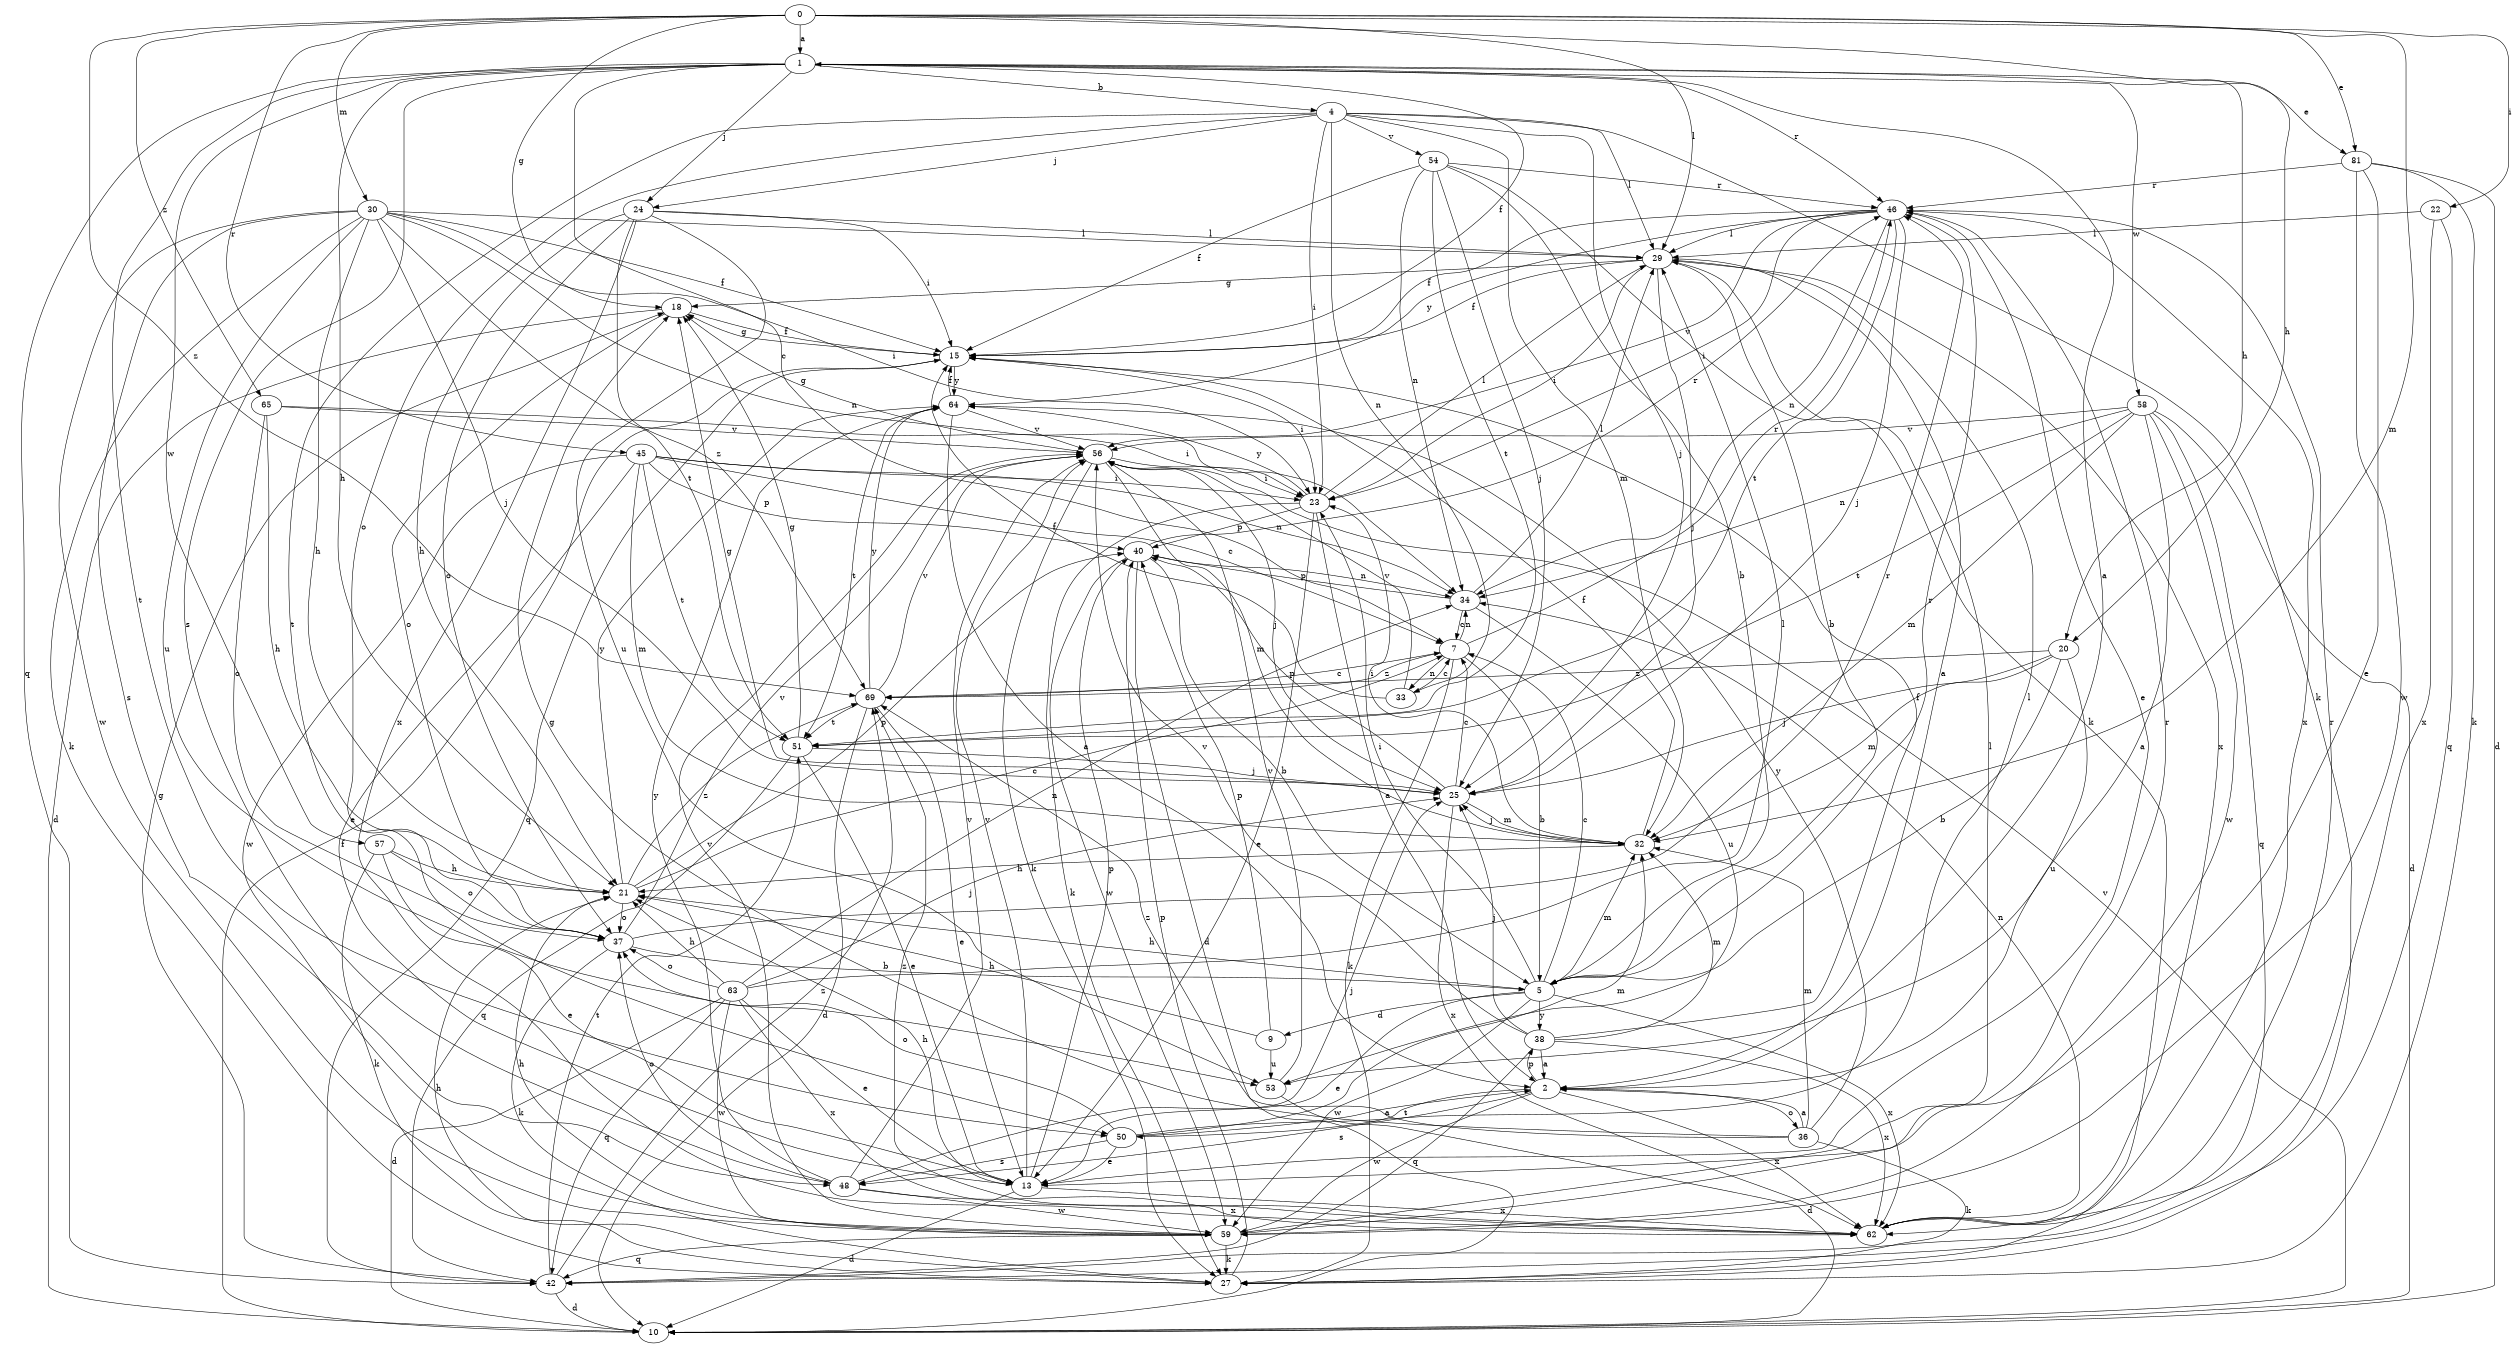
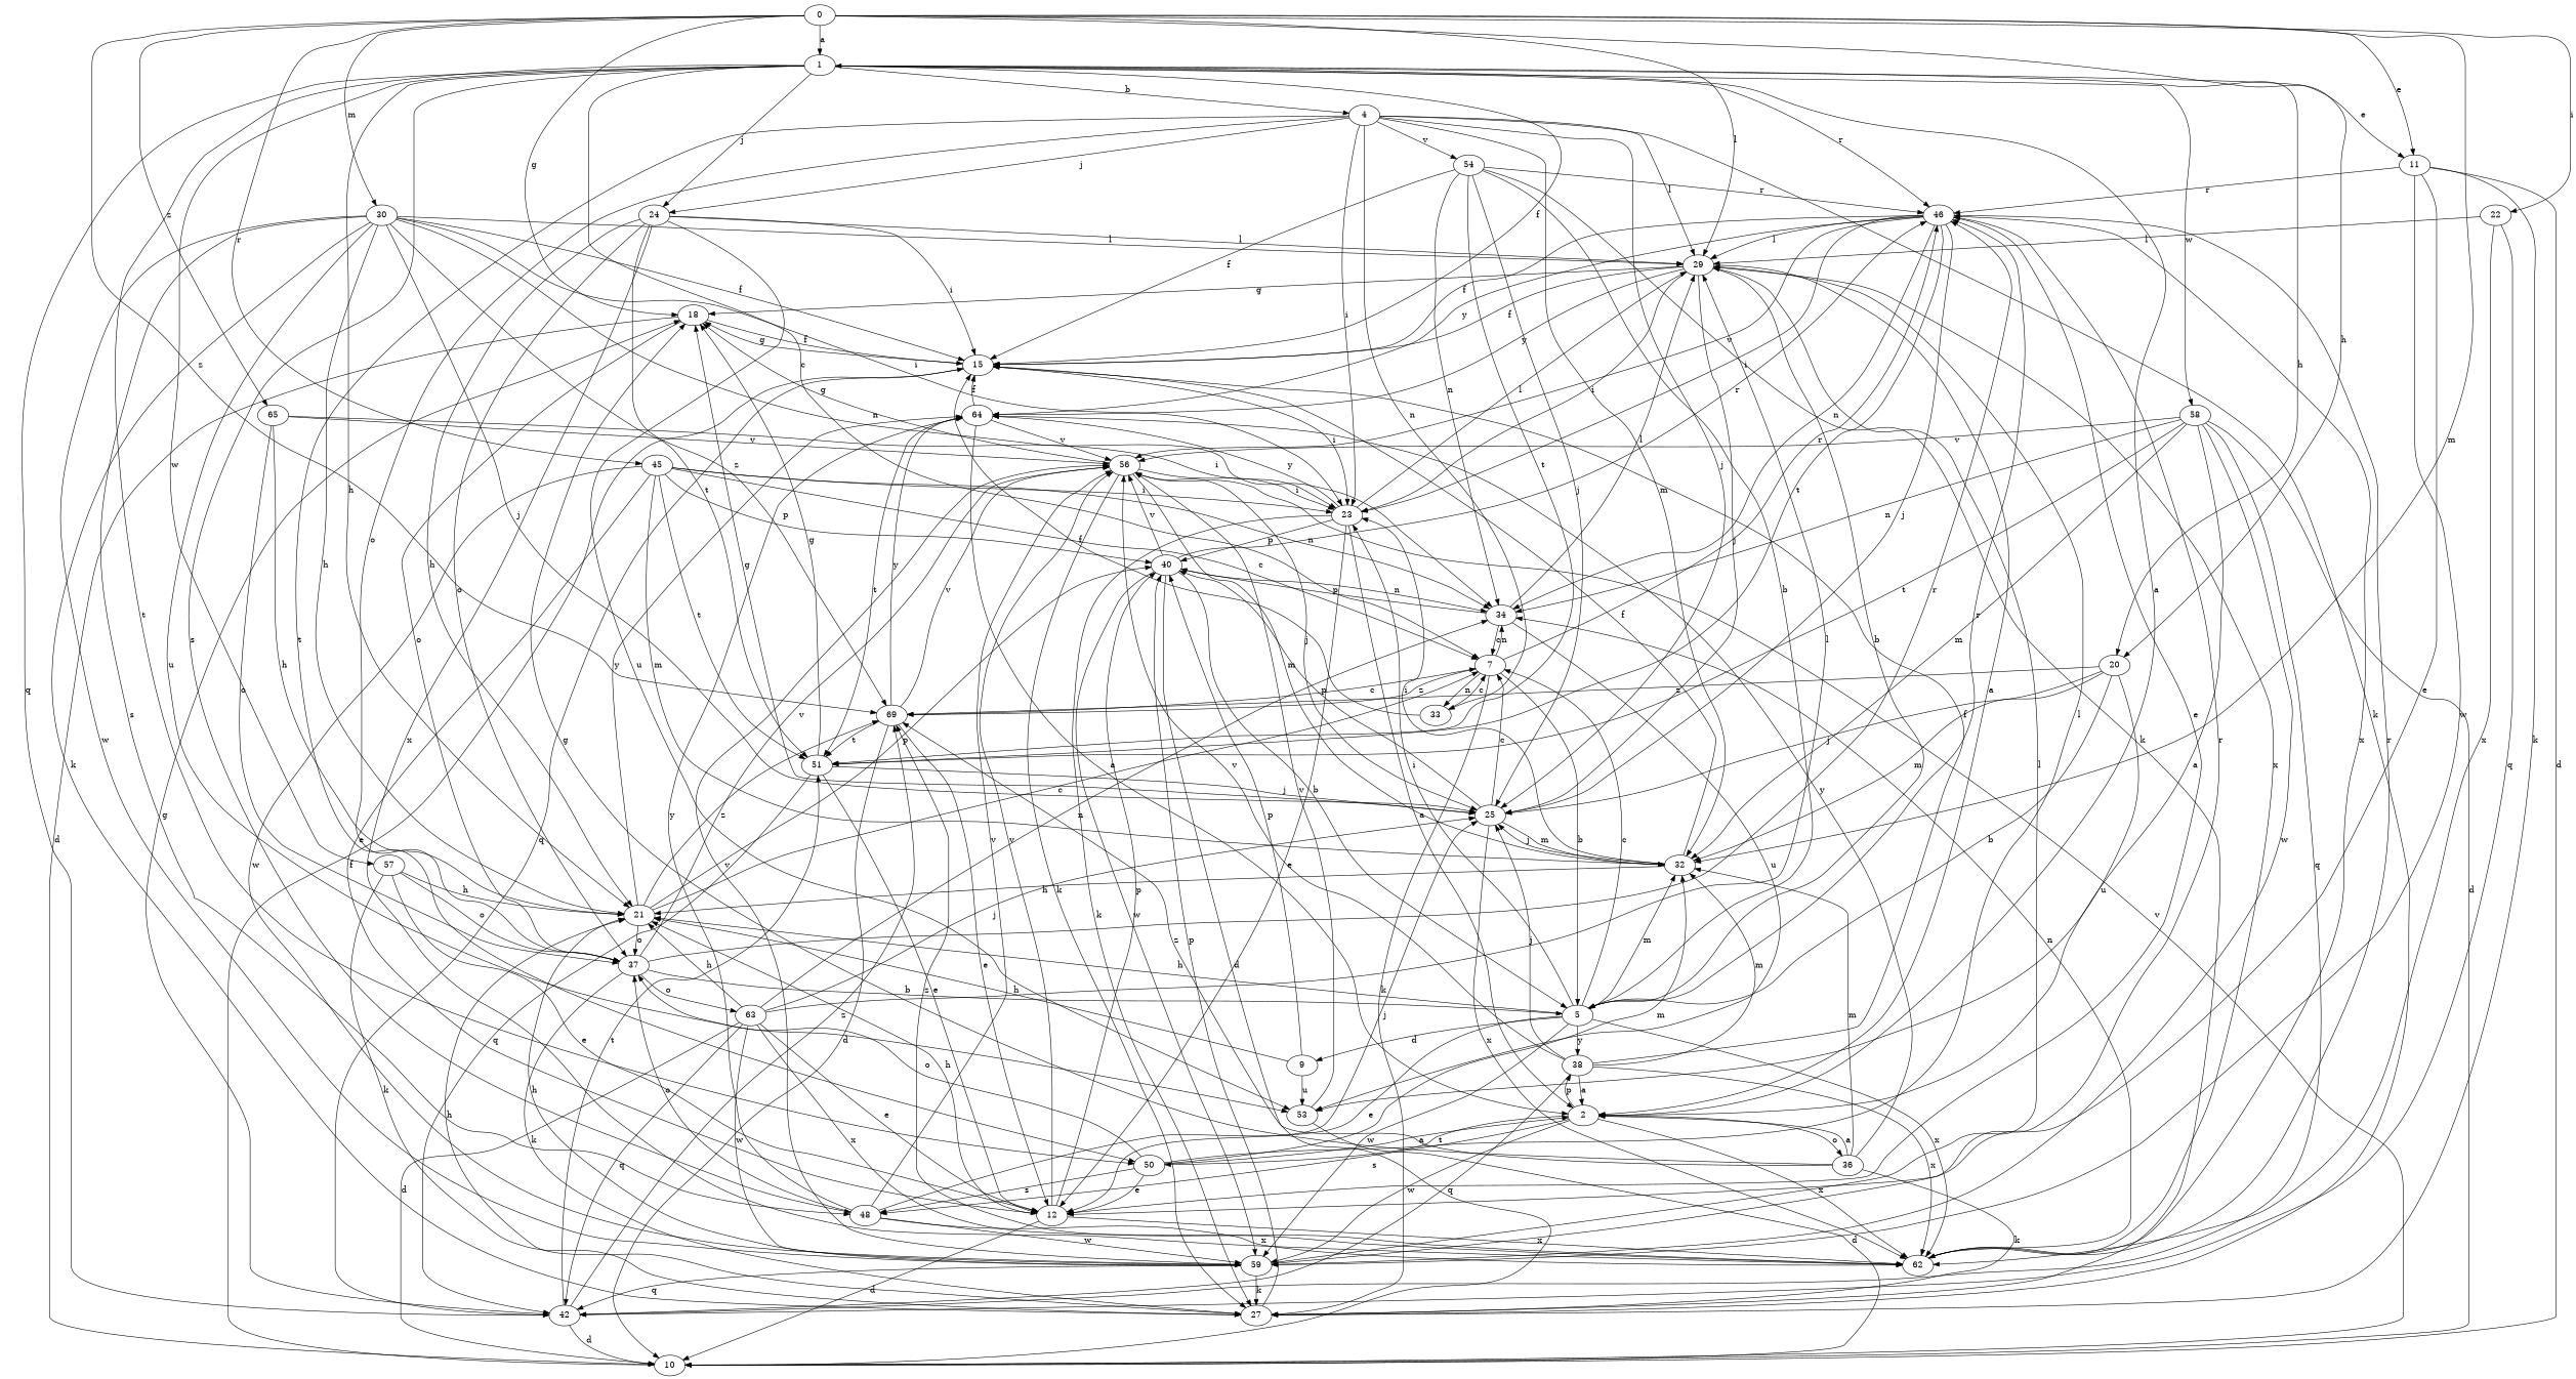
  strict digraph {
    0
    1
-   11 [label=81]
+   11
    18
    20
    22
    29
    30
    32
    45
    65
    69
    4
    7
    15
    21
    24
    42
    46
    48
    50
    57
    58
    59
    27
-   13
+   13 [label=12]
    10
    37
    25
    5
    53
    62
    2
    23
    34
    51
    40
    56
    64
    33
    54
    36
    38
    9
    63
    0 -> 1 [label=a]
    0 -> 11 [label=e]
    0 -> 18 [label=g]
    0 -> 20 [label=h]
    0 -> 22 [label=i]
    0 -> 29 [label=l]
    0 -> 30 [label=m]
    0 -> 32 [label=m]
    0 -> 45 [label=r]
    0 -> 65 [label=z]
    0 -> 69 [label=z]
    1 -> 11 [label=e]
    1 -> 20 [label=h]
    1 -> 4 [label=b]
    1 -> 7 [label=c]
    1 -> 15 [label=f]
    1 -> 21 [label=h]
    1 -> 24 [label=j]
    1 -> 42 [label=q]
    1 -> 46 [label=r]
    1 -> 48 [label=s]
    1 -> 50 [label=t]
    1 -> 57 [label=w]
    1 -> 58 [label=w]
    11 -> 46 [label=r]
    11 -> 59 [label=w]
    11 -> 27 [label=k]
    11 -> 13 [label=e]
    11 -> 10 [label=d]
    18 -> 15 [label=f]
    18 -> 10 [label=d]
    18 -> 37 [label=o]
    20 -> 32 [label=m]
    20 -> 69 [label=z]
    20 -> 25 [label=j]
    20 -> 5 [label=b]
    20 -> 53 [label=u]
    22 -> 29 [label=l]
    22 -> 42 [label=q]
    22 -> 62 [label=x]
    29 -> 18 [label=g]
    29 -> 15 [label=f]
    29 -> 25 [label=j]
    29 -> 5 [label=b]
    29 -> 62 [label=x]
    29 -> 2 [label=a]
    29 -> 23 [label=i]
    30 -> 29 [label=l]
    30 -> 15 [label=f]
    30 -> 21 [label=h]
    30 -> 48 [label=s]
    30 -> 59 [label=w]
    30 -> 27 [label=k]
    30 -> 25 [label=j]
    30 -> 53 [label=u]
    30 -> 23 [label=i]
    30 -> 34 [label=n]
    30 -> 51 [label=t]
    32 -> 15 [label=f]
    32 -> 21 [label=h]
    32 -> 25 [label=j]
    32 -> 23 [label=i]
    45 -> 32 [label=m]
    45 -> 7 [label=c]
    45 -> 59 [label=w]
    45 -> 13 [label=e]
    45 -> 23 [label=i]
    45 -> 34 [label=n]
    45 -> 51 [label=t]
    45 -> 40 [label=p]
    65 -> 21 [label=h]
    65 -> 37 [label=o]
    65 -> 23 [label=i]
    65 -> 56 [label=v]
    69 -> 7 [label=c]
    69 -> 13 [label=e]
    69 -> 10 [label=d]
    69 -> 51 [label=t]
    69 -> 56 [label=v]
    69 -> 64 [label=y]
    4 -> 29 [label=l]
    4 -> 32 [label=m]
    4 -> 24 [label=j]
    4 -> 50 [label=t]
    4 -> 27 [label=k]
    4 -> 37 [label=o]
    4 -> 25 [label=j]
    4 -> 23 [label=i]
    4 -> 33 [label=n]
    4 -> 54 [label=v]
    7 -> 69 [label=z]
    7 -> 46 [label=r]
    7 -> 27 [label=k]
    7 -> 5 [label=b]
    7 -> 34 [label=n]
    7 -> 33 [label=n]
    15 -> 18 [label=g]
    15 -> 42 [label=q]
    15 -> 23 [label=i]
-   15 -> 64 [label=y]
+   29 -> 64 [label=y]
    21 -> 69 [label=z]
    21 -> 7 [label=c]
    21 -> 37 [label=o]
    21 -> 40 [label=p]
    21 -> 64 [label=y]
    24 -> 29 [label=l]
    24 -> 69 [label=z]
    24 -> 15 [label=i]
    24 -> 21 [label=h]
    24 -> 37 [label=o]
    24 -> 53 [label=u]
    24 -> 62 [label=x]
    42 -> 18 [label=g]
    42 -> 69 [label=z]
    42 -> 10 [label=d]
    42 -> 51 [label=t]
    46 -> 29 [label=l]
    46 -> 15 [label=f]
    46 -> 13 [label=e]
    46 -> 25 [label=j]
    46 -> 62 [label=x]
    46 -> 23 [label=i]
    46 -> 34 [label=n]
    46 -> 51 [label=t]
    46 -> 56 [label=v]
    46 -> 64 [label=y]
    48 -> 59 [label=w]
    48 -> 37 [label=o]
    48 -> 25 [label=j]
    48 -> 62 [label=x]
    48 -> 56 [label=v]
    48 -> 64 [label=y]
    50 -> 29 [label=l]
    50 -> 32 [label=m]
    50 -> 48 [label=s]
    50 -> 13 [label=e]
    50 -> 37 [label=o]
    50 -> 2 [label=a]
    57 -> 21 [label=h]
    57 -> 27 [label=k]
    57 -> 13 [label=e]
    57 -> 37 [label=o]
    58 -> 32 [label=m]
    58 -> 42 [label=q]
    58 -> 59 [label=w]
    58 -> 10 [label=d]
    58 -> 2 [label=a]
    58 -> 34 [label=n]
    58 -> 51 [label=t]
    58 -> 56 [label=v]
    59 -> 29 [label=l]
    59 -> 21 [label=h]
    59 -> 42 [label=q]
    59 -> 46 [label=r]
    59 -> 27 [label=k]
    59 -> 56 [label=v]
    27 -> 21 [label=h]
    27 -> 40 [label=p]
    13 -> 21 [label=h]
    13 -> 10 [label=d]
    13 -> 62 [label=x]
    13 -> 40 [label=p]
    13 -> 56 [label=v]
    10 -> 15 [label=f]
    10 -> 56 [label=v]
    37 -> 46 [label=r]
    37 -> 27 [label=k]
    37 -> 5 [label=b]
    37 -> 56 [label=v]
    25 -> 18 [label=g]
    25 -> 32 [label=m]
    25 -> 7 [label=c]
    25 -> 62 [label=x]
    25 -> 40 [label=p]
    5 -> 32 [label=m]
    5 -> 7 [label=c]
    5 -> 21 [label=h]
    5 -> 46 [label=r]
    5 -> 59 [label=w]
    5 -> 13 [label=e]
    5 -> 62 [label=x]
    5 -> 23 [label=i]
    5 -> 38 [label=y]
    5 -> 9 [label=d]
    53 -> 10 [label=d]
    53 -> 56 [label=v]
    62 -> 69 [label=z]
    62 -> 46 [label=r]
    62 -> 34 [label=n]
    2 -> 1 [label=a]
    2 -> 48 [label=s]
    2 -> 50 [label=t]
    2 -> 59 [label=w]
    2 -> 62 [label=x]
    2 -> 36 [label=o]
    2 -> 38 [label=p]
    23 -> 29 [label=l]
    23 -> 27 [label=k]
    23 -> 13 [label=e]
    23 -> 2 [label=a]
    23 -> 40 [label=p]
    23 -> 64 [label=y]
    34 -> 29 [label=l]
    34 -> 7 [label=c]
    34 -> 53 [label=u]
    34 -> 40 [label=p]
    51 -> 18 [label=g]
    51 -> 42 [label=q]
    51 -> 13 [label=e]
    51 -> 25 [label=j]
    40 -> 46 [label=r]
    40 -> 59 [label=w]
    40 -> 10 [label=d]
    40 -> 5 [label=b]
    40 -> 34 [label=n]
    56 -> 18 [label=g]
    56 -> 32 [label=m]
    56 -> 27 [label=k]
    56 -> 25 [label=j]
    56 -> 23 [label=i]
    64 -> 15 [label=f]
    64 -> 2 [label=a]
    64 -> 51 [label=t]
    64 -> 56 [label=v]
    33 -> 7 [label=c]
    33 -> 15 [label=f]
-   33 -> 56 [label=v]
+   40 -> 56 [label=v]
    54 -> 15 [label=f]
    54 -> 46 [label=r]
    54 -> 27 [label=k]
    54 -> 25 [label=j]
    54 -> 5 [label=b]
    54 -> 34 [label=n]
    54 -> 51 [label=t]
    36 -> 18 [label=g]
    36 -> 32 [label=m]
    36 -> 69 [label=z]
    36 -> 27 [label=k]
    36 -> 2 [label=a]
    36 -> 64 [label=y]
    38 -> 32 [label=m]
    38 -> 15 [label=f]
    38 -> 42 [label=q]
    38 -> 25 [label=j]
    38 -> 62 [label=x]
    38 -> 2 [label=a]
    38 -> 56 [label=v]
    9 -> 21 [label=h]
    9 -> 53 [label=u]
    9 -> 40 [label=p]
    63 -> 29 [label=l]
    63 -> 21 [label=h]
    63 -> 42 [label=q]
    63 -> 59 [label=w]
    63 -> 13 [label=e]
    63 -> 10 [label=d]
-   63 -> 37 [label=o]
+   37 -> 63 [label=o]
    63 -> 25 [label=j]
    63 -> 62 [label=x]
    63 -> 34 [label=n]
  }
